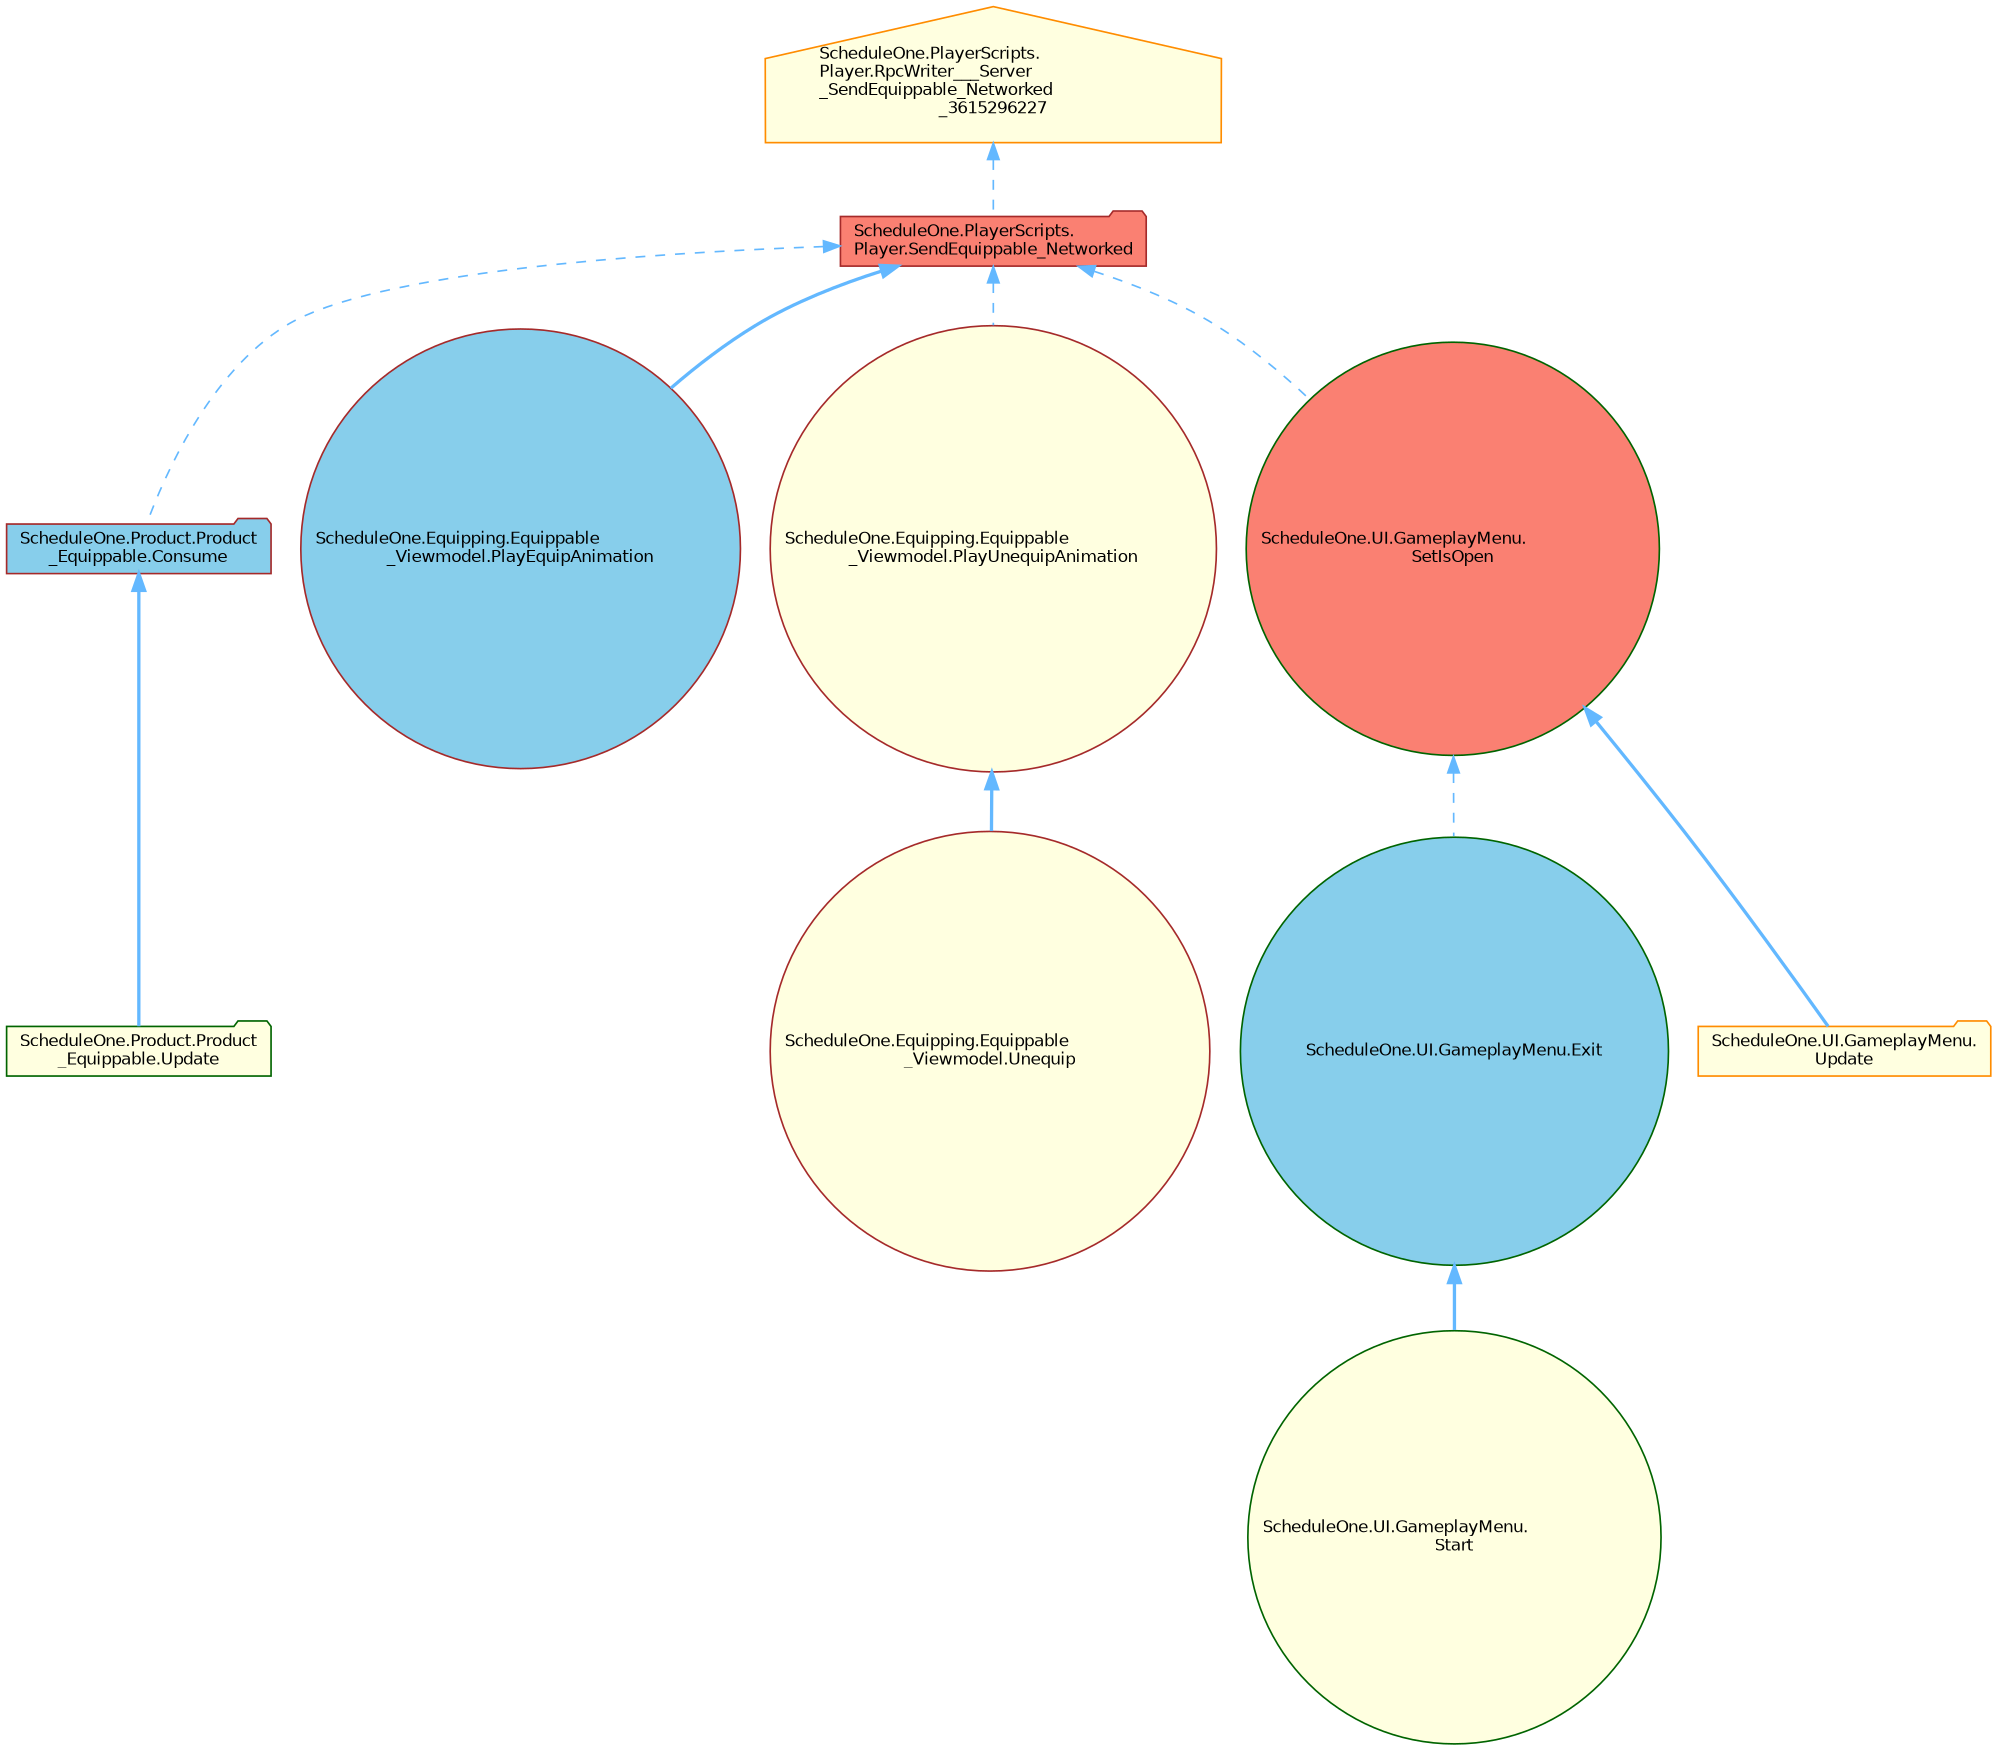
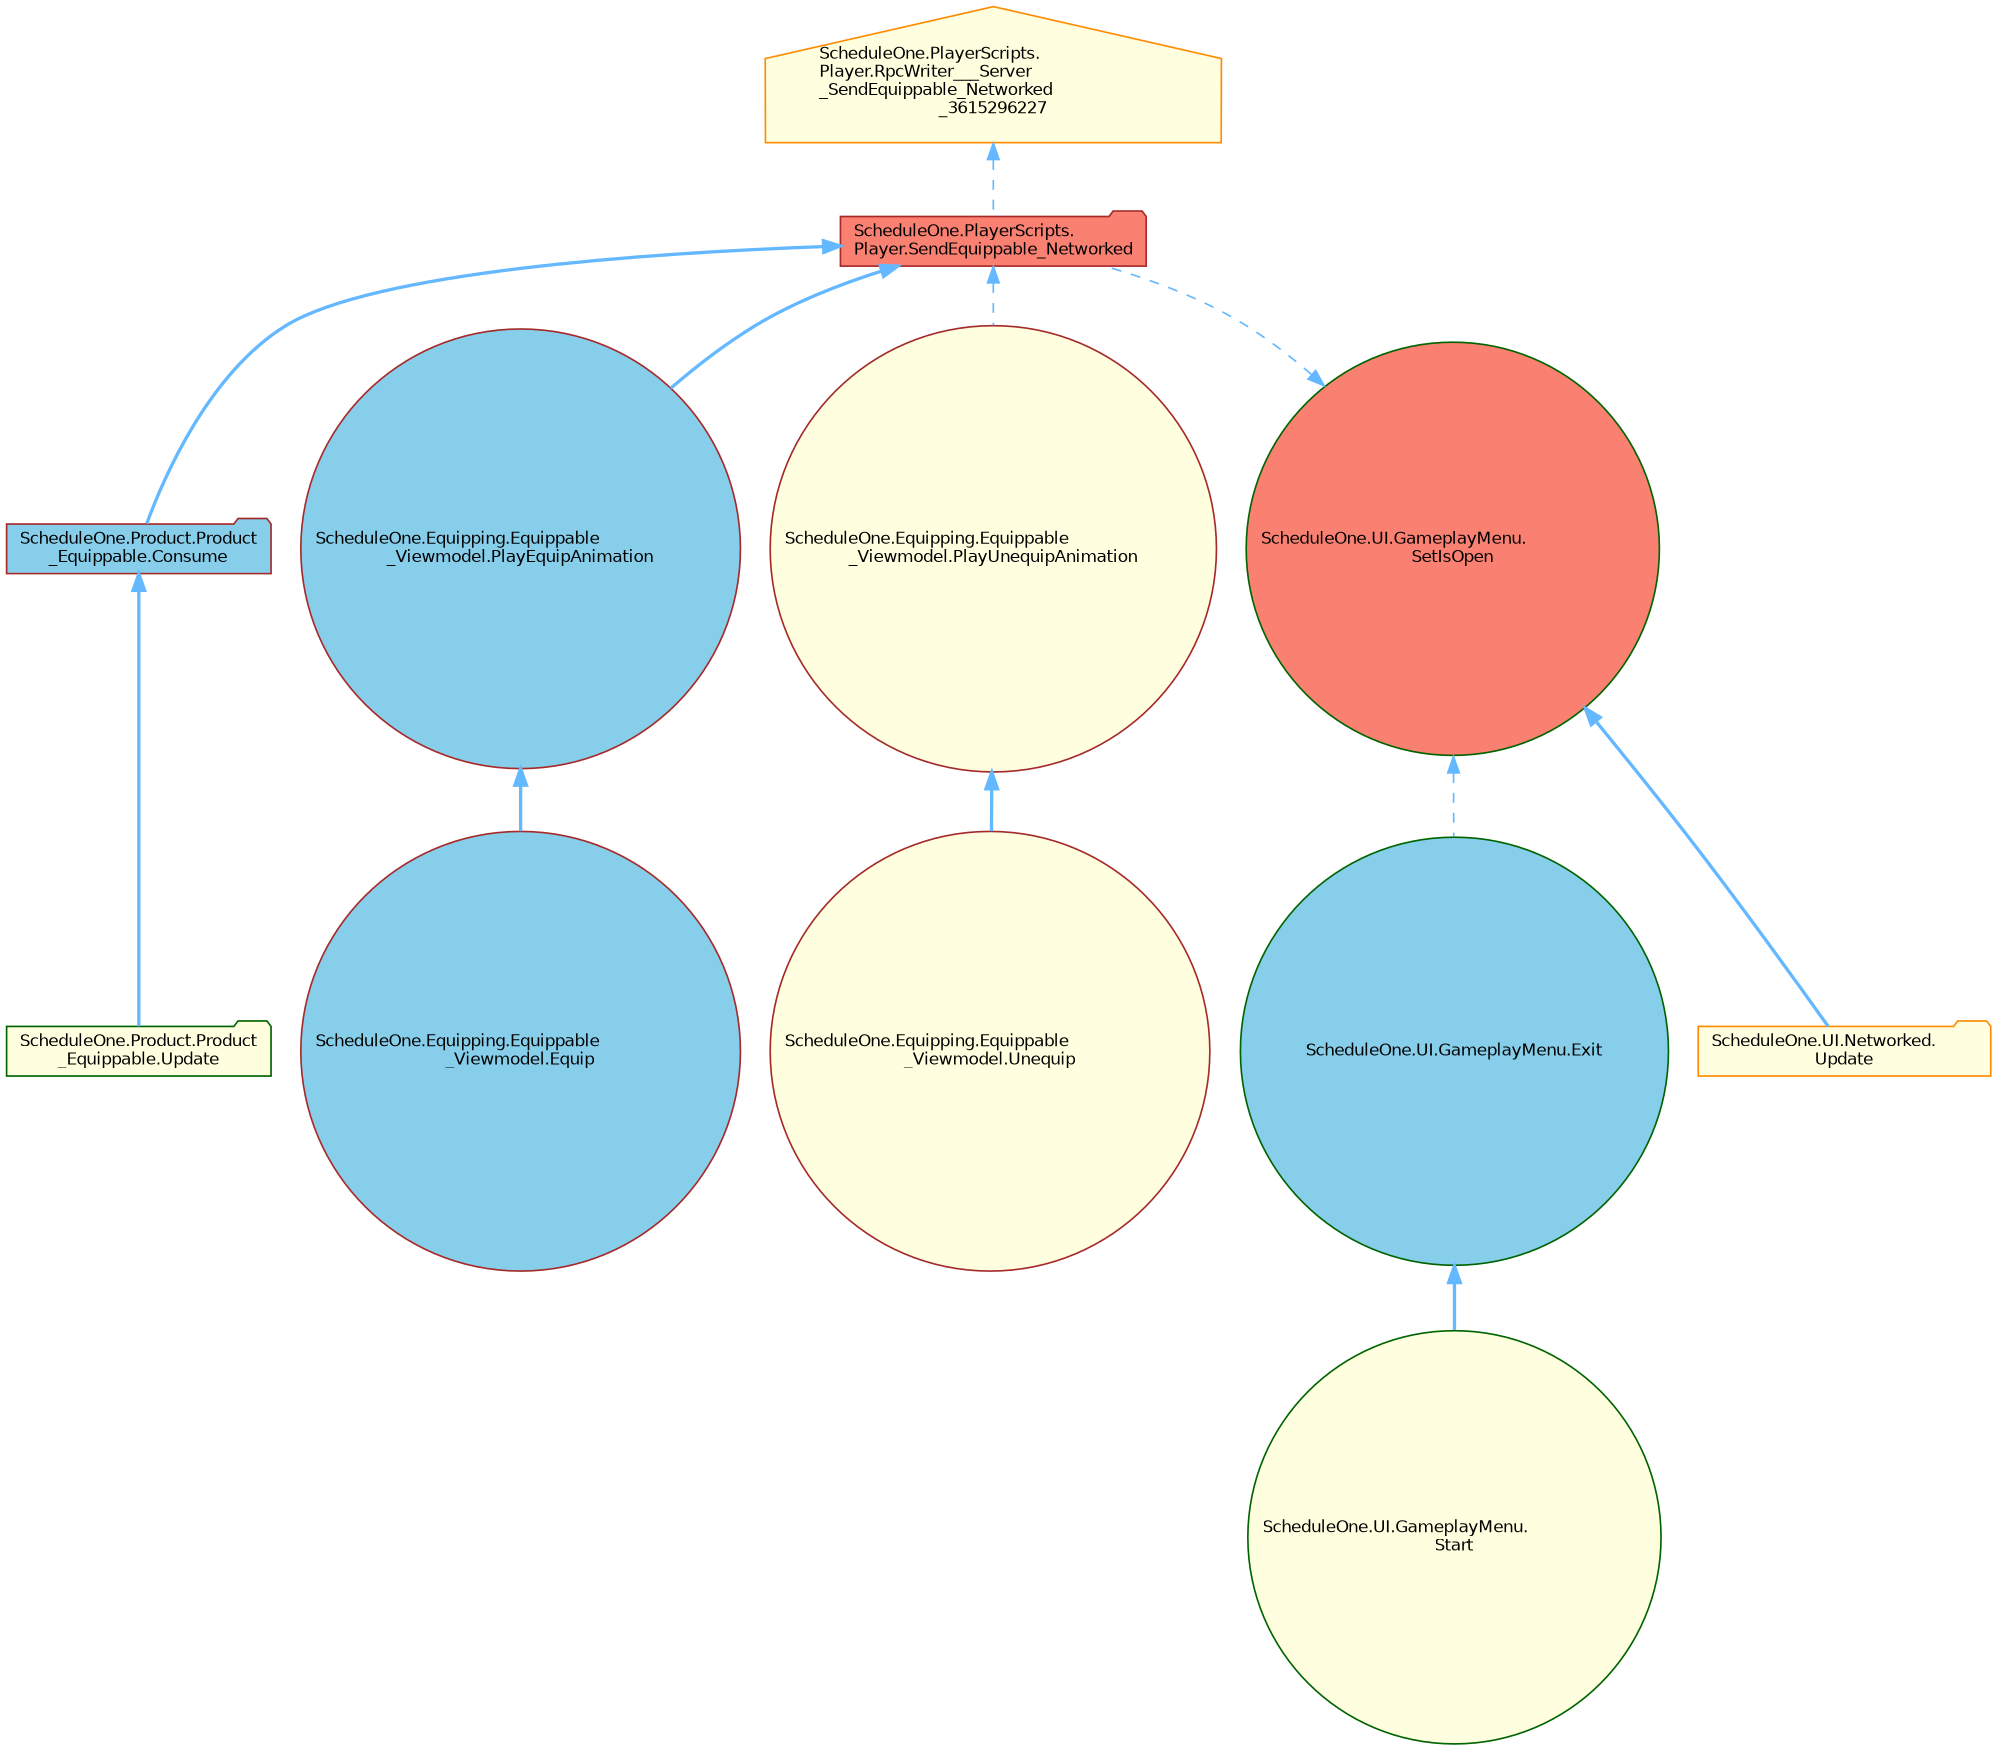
  digraph {
    rankdir=TB
    node [color=brown fillcolor=lightyellow fontname=Helvetica fontsize=10 shape=circle style=filled]
    edge [color=steelblue1 dir=back fontname=Helvetica fontsize=10 labelfontname=Helvetica labelfontsize=10 style=bold]
    n1 [color=darkorange fontcolor=black height=0.2 label="ScheduleOne.PlayerScripts.\lPlayer.RpcWriter___Server\l_SendEquippable_Networked\l_3615296227" shape=house width=0.4]
    n2 [fillcolor=salmon height=0.2 label="ScheduleOne.PlayerScripts.\lPlayer.SendEquippable_Networked" shape=folder width=0.4]
    n3 [fillcolor=skyblue height=0.2 label="ScheduleOne.Product.Product\l_Equippable.Consume" shape=folder width=0.4]
    n4 [fillcolor=skyblue height=0.2 label="ScheduleOne.Equipping.Equippable\l_Viewmodel.PlayEquipAnimation" width=0.4]
    n5 [height=0.2 label="ScheduleOne.Equipping.Equippable\l_Viewmodel.PlayUnequipAnimation" width=0.4]
    n6 [color=darkgreen fillcolor=salmon height=0.2 label="ScheduleOne.UI.GameplayMenu.\lSetIsOpen" width=0.4]
    n7 [color=darkgreen height=0.2 label="ScheduleOne.Product.Product\l_Equippable.Update" shape=folder width=0.4]
+   n8 [fillcolor=skyblue height=0.2 label="ScheduleOne.Equipping.Equippable\l_Viewmodel.Equip" width=0.4]
    n9 [height=0.2 label="ScheduleOne.Equipping.Equippable\l_Viewmodel.Unequip" width=0.4]
    n10 [color=darkgreen fillcolor=skyblue height=0.2 label="ScheduleOne.UI.GameplayMenu.Exit" width=0.4]
-   n11 [color=darkorange height=0.2 label="ScheduleOne.UI.GameplayMenu.\lUpdate" shape=folder width=0.4]
+   n11 [color=darkorange height=0.2 label="ScheduleOne.UI.Networked.\lUpdate" shape=folder width=0.4]
    n12 [color=darkgreen height=0.2 label="ScheduleOne.UI.GameplayMenu.\lStart" width=0.4]
    n1 -> n2 [style=dashed]
-   n2 -> n3 [style=dashed]
+   n2 -> n3
    n2 -> n4
    n2 -> n5 [style=dashed]
-   n2 -> n6 [style=dashed]
+   n6 -> n2 [style=dashed]
    n3 -> n7
+   n4 -> n8
    n5 -> n9
    n6 -> n10 [style=dashed]
    n6 -> n11
    n10 -> n12
  }
